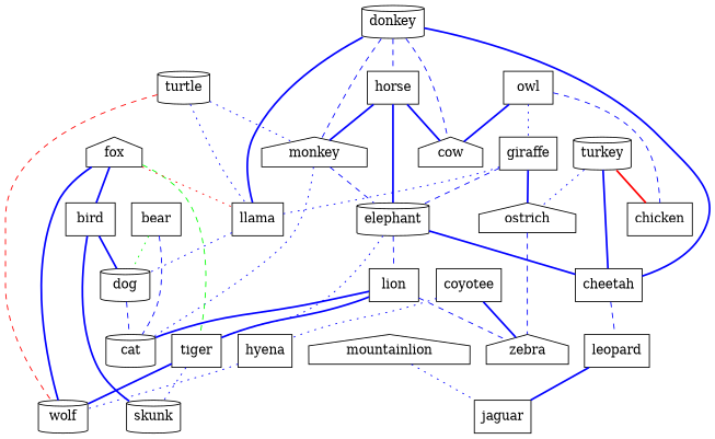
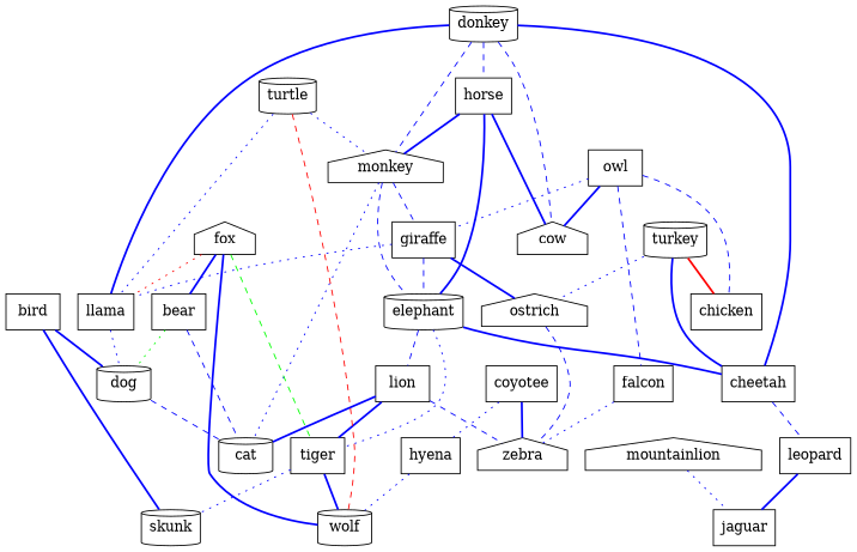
  strict graph {
    node [shape=box]
    edge [color=blue style=bold weight=1]
    cat [shape=cylinder]
    bear
    dog [shape=cylinder]
    bird
    skunk [shape=cylinder]
    cow [shape=house]
    horse
    monkey [shape=house]
    elephant [shape=cylinder]
    mountainlion [shape=house]
    jaguar
    giraffe
    cheetah
    lion
    tiger
    leopard
    coyotee
    hyena
    zebra [shape=house]
    wolf [shape=cylinder]
    donkey [shape=cylinder]
    llama
    ostrich [shape=house]
+   falcon
    fox [shape=house]
    owl
    chicken
    turkey [shape=cylinder]
    turtle [shape=cylinder]
    bear -- cat [style=dashed]
    bear -- dog [color=green style=dotted]
    dog -- cat [style=dashed]
    bird -- dog
    bird -- skunk
    horse -- cow
    horse -- monkey
    horse -- elephant
    monkey -- cat [style=dotted]
    monkey -- elephant [style=dashed]
+   monkey -- giraffe [style=dashed]
    elephant -- cheetah
    elephant -- lion [style=dashed]
    elephant -- tiger [style=dotted]
    mountainlion -- jaguar [style=dotted]
    giraffe -- elephant [style=dashed]
    giraffe -- llama [style=dotted]
    giraffe -- ostrich
    cheetah -- leopard [style=dashed]
    lion -- cat
    lion -- tiger
    lion -- zebra [style=dashed]
    tiger -- skunk [style=dotted]
    tiger -- wolf
    leopard -- jaguar
    coyotee -- hyena [style=dotted]
    coyotee -- zebra
    hyena -- wolf [style=dotted]
    donkey -- cow [style=dashed]
    donkey -- horse [style=dashed]
    donkey -- monkey [style=dashed]
    donkey -- cheetah
    donkey -- llama
    llama -- dog [style=dotted]
    ostrich -- zebra [style=dashed]
-   fox -- bird
+   falcon -- zebra [style=dotted]
+   fox -- bear
    fox -- tiger [color=green style=dashed]
    fox -- wolf
    fox -- llama [color=red style=dotted]
    owl -- cow
    owl -- giraffe [style=dotted]
+   owl -- falcon [style=dashed]
    owl -- chicken [style=dashed]
    turkey -- cheetah
    turkey -- ostrich [style=dotted]
    turkey -- chicken [color=red]
    turtle -- monkey [style=dotted]
    turtle -- wolf [color=red style=dashed]
    turtle -- llama [style=dotted]
  }
